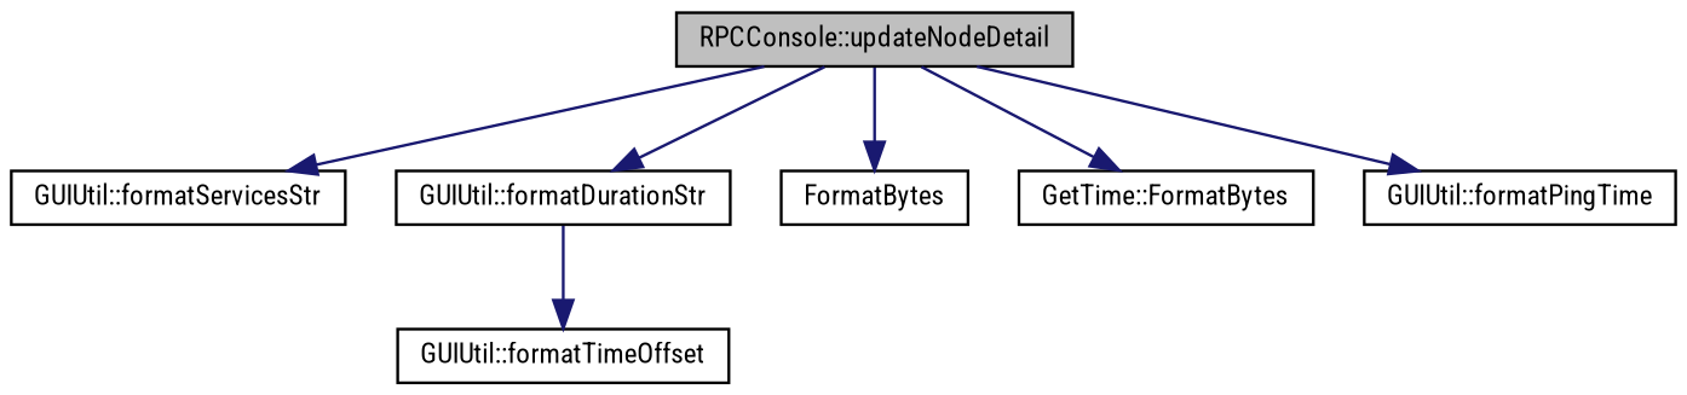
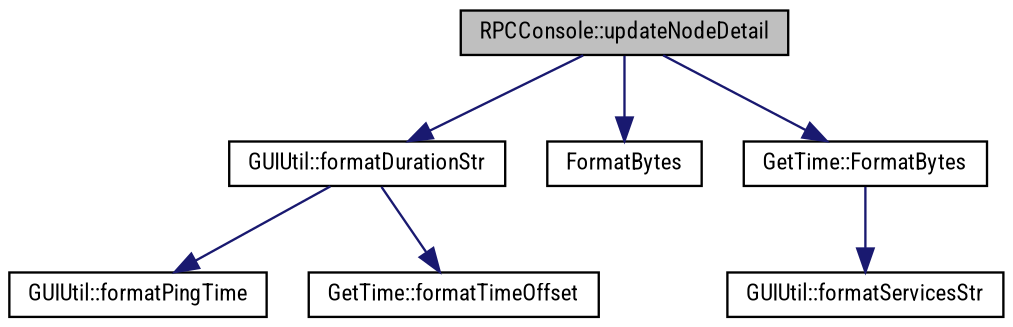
  digraph {
    fontname="Roboto Condensed"
    rankdir=TB
    node [color=black fillcolor=white fontname="Roboto Condensed" fontsize=10 shape=record style=filled]
    edge [color=midnightblue fontname="Roboto Condensed" fontsize=10 labelfontname=Helvetica labelfontsize=10 style=solid]
    n1 [fillcolor=grey75 fontcolor=black height=0.2 label="RPCConsole::updateNodeDetail" width=0.4]
    n2 [height=0.2 label="GUIUtil::formatServicesStr" width=0.4]
    n3 [height=0.2 label="GUIUtil::formatDurationStr" width=0.4]
    n4 [height=0.2 label=FormatBytes width=0.4]
    n5 [height=0.2 label="GetTime::FormatBytes" width=0.4]
    n6 [height=0.2 label="GUIUtil::formatPingTime" width=0.4]
-   n7 [height=0.2 label="GUIUtil::formatTimeOffset" width=0.4]
-   n1 -> n2
+   n7 [height=0.2 label="GetTime::formatTimeOffset" width=0.4]
+   n5 -> n2
    n1 -> n3
    n1 -> n4
    n1 -> n5
-   n1 -> n6
+   n3 -> n6
    n3 -> n7
  }
